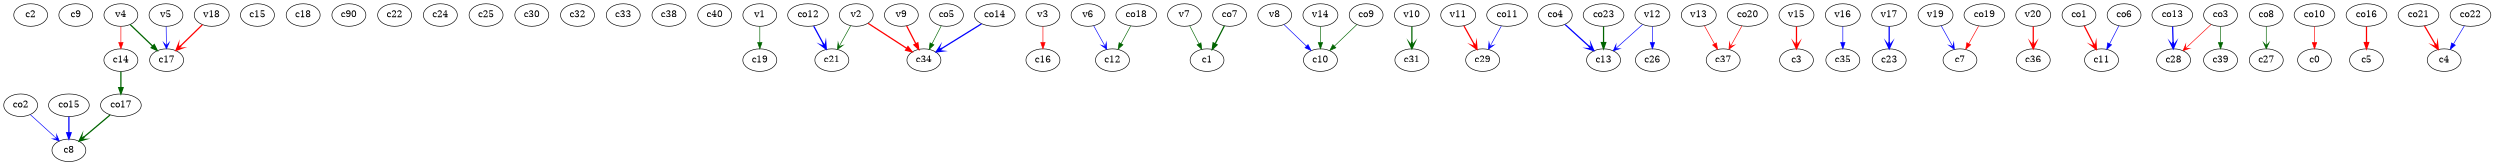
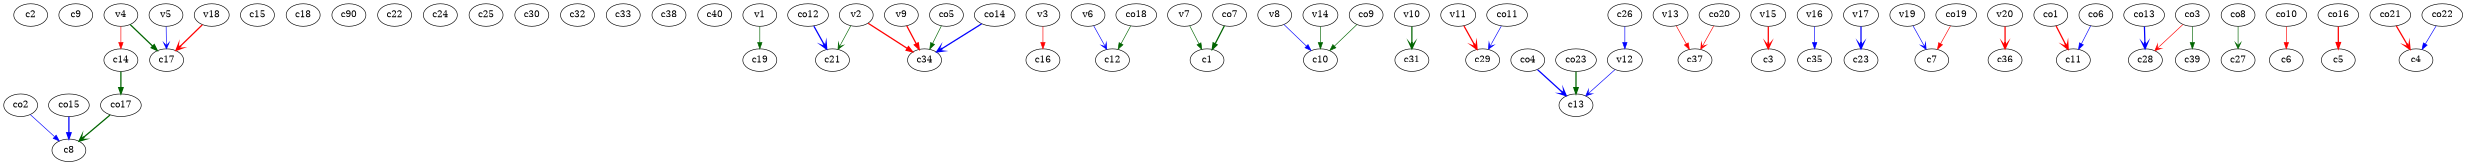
  strict digraph {
    edge [arrowhead=normal color=blue style=solid weight=1]
    c2
    c9
    c14
    co17
    c8
    c15
    c18
    n8 [label=c90]
    c22
    c24
    c25
    c30
    c32
    c33
    c38
    c40
    v1
    c19
    v2
    c21
    c34
    v3
    c16
    v4
    c17
    v5
    v6
    c12
    v7
    c1
    v8
    c10
    v9
    v10
    c31
    v11
    c29
    v12
    c13
    c26
    v13
    c37
    v14
    v15
    c3
    v16
    c35
    v17
    c23
    v18
    v19
    c7
    v20
    c36
    co1
    c11
    co2
    co3
    c28
    c39
    co4
    co5
    co6
    co7
    co8
    c27
    co9
    co10
-   c6 [label=c0]
+   c6
    co11
    co12
    co13
    co14
    co15
    co16
    c5
    co18
    co19
    co20
    co21
    c4
    co22
    co23
    c14 -> co17 [color=darkgreen style=bold]
    co17 -> c8 [arrowhead=vee color=darkgreen style=bold]
    v1 -> c19 [color=darkgreen]
    v2 -> c21 [arrowhead=vee color=darkgreen]
    v2 -> c34 [color=red style=bold]
    v3 -> c16 [color=red]
    v4 -> c14 [color=red]
    v4 -> c17 [color=darkgreen style=bold]
    v5 -> c17 [arrowhead=vee]
    v6 -> c12 [arrowhead=vee]
    v7 -> c1 [color=darkgreen]
    v8 -> c10
    v9 -> c34 [color=red style=bold]
    v10 -> c31 [arrowhead=vee color=darkgreen style=bold]
    v11 -> c29 [arrowhead=vee color=red style=bold]
    v12 -> c13 [arrowhead=vee]
-   v12 -> c26
+   c26 -> v12
    v13 -> c37 [color=red]
    v14 -> c10 [color=darkgreen]
    v15 -> c3 [arrowhead=vee color=red style=bold]
    v16 -> c35
    v17 -> c23 [arrowhead=vee style=bold]
    v18 -> c17 [arrowhead=vee color=red style=bold]
    v19 -> c7 [arrowhead=vee]
    v20 -> c36 [arrowhead=vee color=red style=bold]
    co1 -> c11 [arrowhead=vee color=red style=bold]
-   co2 -> c8 [arrowhead=vee]
+   co2 -> c8
    co3 -> c28 [arrowhead=vee color=red]
    co3 -> c39 [color=darkgreen]
    co4 -> c13 [arrowhead=vee style=bold]
    co5 -> c34 [color=darkgreen]
    co6 -> c11
    co7 -> c1 [color=darkgreen style=bold]
    co8 -> c27 [arrowhead=vee color=darkgreen]
    co9 -> c10 [color=darkgreen]
    co10 -> c6 [color=red]
    co11 -> c29 [arrowhead=vee]
    co12 -> c21 [arrowhead=vee style=bold]
    co13 -> c28 [arrowhead=vee style=bold]
    co14 -> c34 [arrowhead=vee style=bold]
    co15 -> c8 [style=bold]
    co16 -> c5 [color=red style=bold]
    co18 -> c12 [color=darkgreen]
    co19 -> c7 [color=red]
    co20 -> c37 [arrowhead=vee color=red]
    co21 -> c4 [arrowhead=vee color=red style=bold]
    co22 -> c4
    co23 -> c13 [color=darkgreen style=bold]
  }
